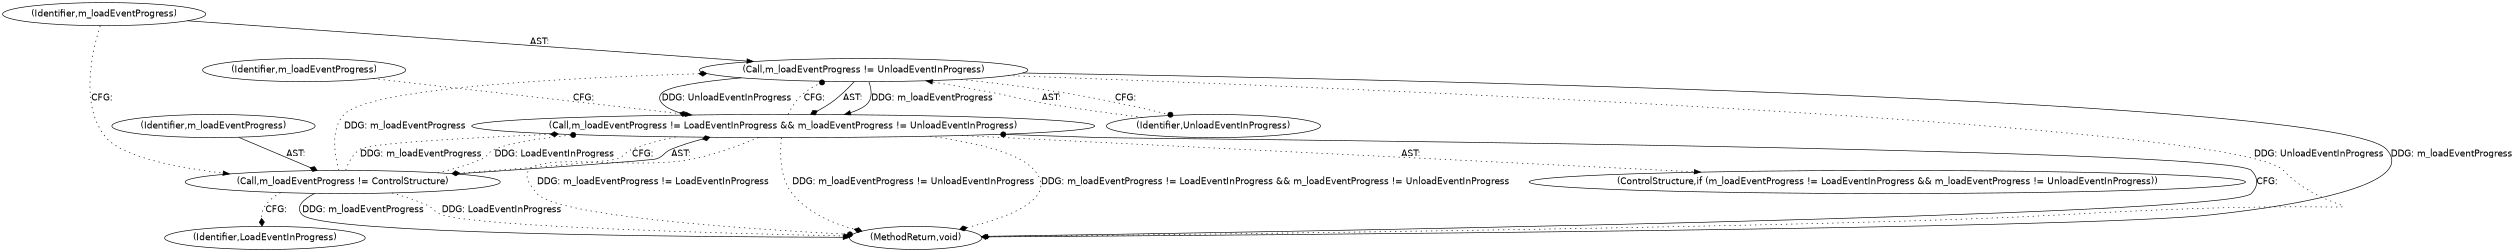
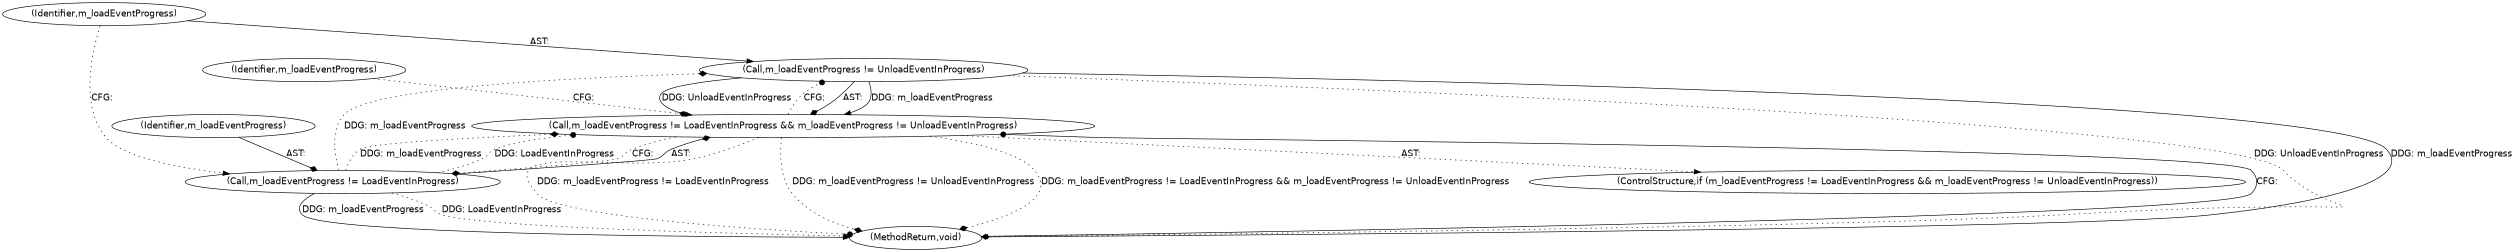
  digraph {
    fontname="DejaVu Sans"
    node [fontname="DejaVu Sans"]
    edge [arrowhead=diamond fontname="DejaVu Sans" style=dotted]
    n1 [label="(Call,m_loadEventProgress != UnloadEventInProgress)"]
    n2 [label="(Call,m_loadEventProgress != LoadEventInProgress && m_loadEventProgress != UnloadEventInProgress)"]
    n3 [label="(MethodReturn,void)"]
-   n4 [label="(Identifier,UnloadEventInProgress)"]
-   n5 [label="(Call,m_loadEventProgress != ControlStructure)"]
+   n5 [label="(Call,m_loadEventProgress != LoadEventInProgress)"]
    n6 [label="(ControlStructure,if (m_loadEventProgress != LoadEventInProgress && m_loadEventProgress != UnloadEventInProgress))"]
-   n7 [label="(Identifier,LoadEventInProgress)"]
    n8 [label="(Identifier,m_loadEventProgress)"]
    n9 [label="(Identifier,m_loadEventProgress)"]
    n10 [label="(Identifier,m_loadEventProgress)"]
    n1 -> n2 [label="AST: " style=solid]
    n1 -> n2 [arrowhead=normal label="DDG: m_loadEventProgress" style=solid]
    n1 -> n2 [label="DDG: UnloadEventInProgress" style=solid]
    n1 -> n3 [arrowhead=normal label="DDG: UnloadEventInProgress"]
    n1 -> n3 [label="DDG: m_loadEventProgress" style=solid]
-   n1 -> n4 [arrowhead=dot label="CFG: "]
    n2 -> n1 [arrowhead=dot label="CFG: "]
    n2 -> n3 [arrowhead=dot label="DDG: m_loadEventProgress != LoadEventInProgress"]
    n2 -> n3 [label="DDG: m_loadEventProgress != UnloadEventInProgress"]
    n2 -> n3 [label="DDG: m_loadEventProgress != LoadEventInProgress && m_loadEventProgress != UnloadEventInProgress"]
    n2 -> n5 [label="CFG: "]
    n2 -> n6 [arrowhead=normal label="AST: "]
    n3 -> n2 [arrowhead=dot label="CFG: " style=solid]
-   n4 -> n1 [arrowhead=normal label="AST: "]
    n5 -> n1 [label="DDG: m_loadEventProgress"]
    n5 -> n2 [label="AST: " style=solid]
    n5 -> n2 [label="DDG: m_loadEventProgress"]
    n5 -> n2 [arrowhead=dot label="DDG: LoadEventInProgress"]
    n5 -> n3 [arrowhead=normal label="DDG: LoadEventInProgress"]
    n5 -> n3 [arrowhead=normal label="DDG: m_loadEventProgress" style=solid]
-   n5 -> n7 [label="CFG: "]
    n8 -> n2 [arrowhead=normal label="CFG: "]
    n9 -> n1 [arrowhead=normal label="AST: " style=solid]
    n9 -> n5 [arrowhead=normal label="CFG: "]
    n10 -> n5 [label="AST: " style=solid]
  }
